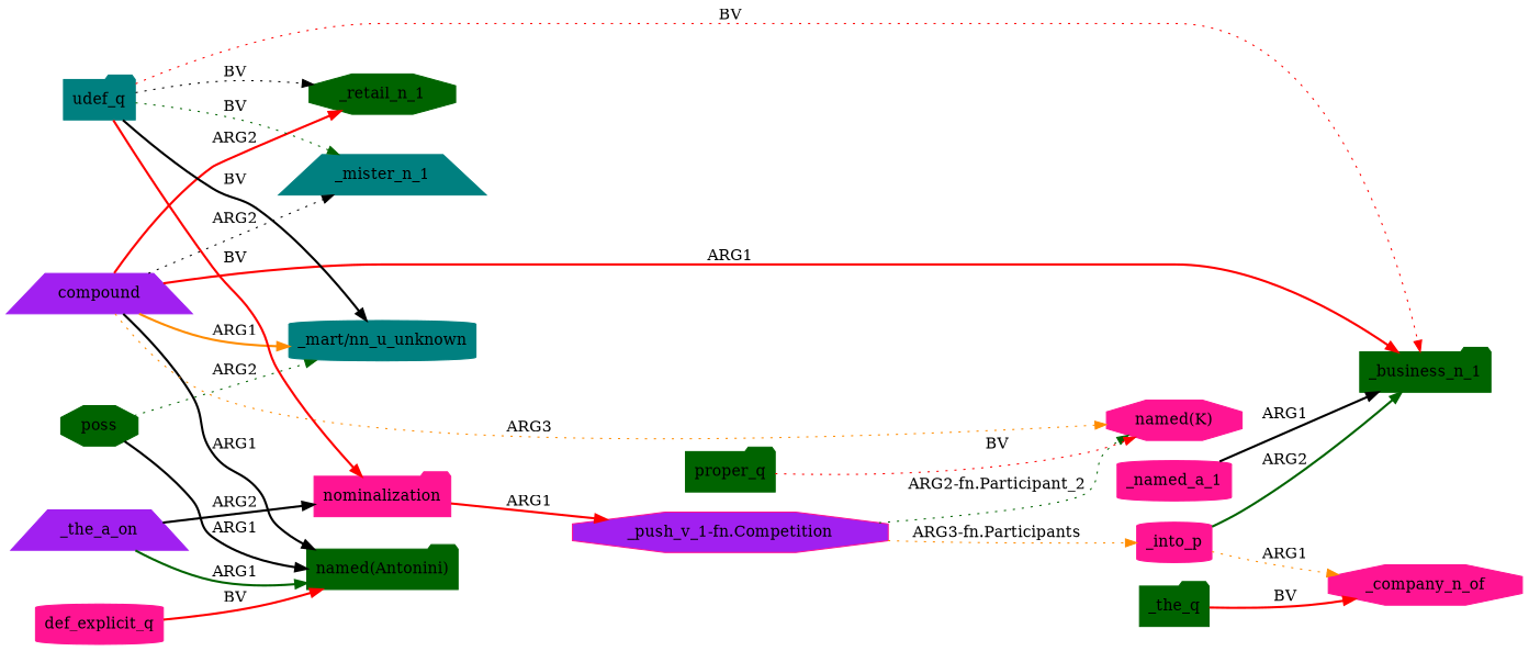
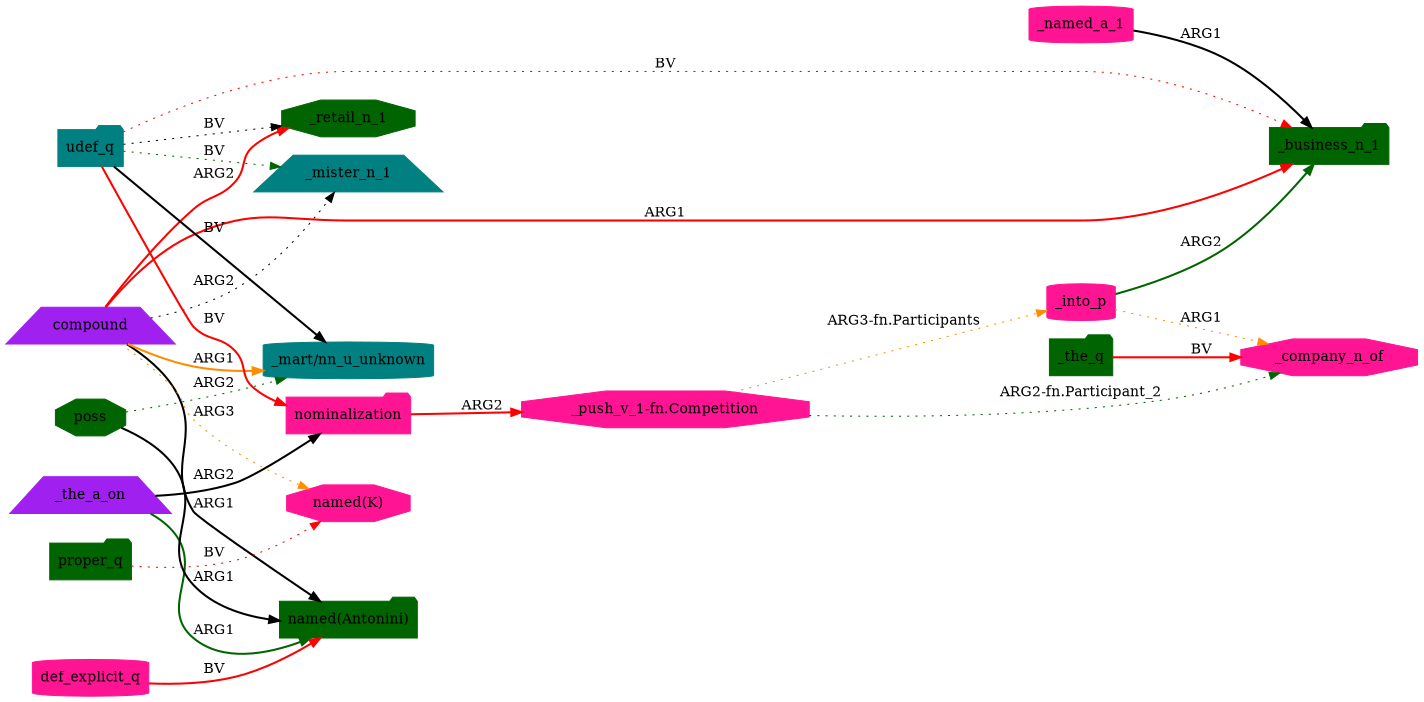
  digraph {
    rankdir=LR
    node [color=deeppink shape=folder style=filled]
    edge [color=red style=bold]
    compound [color=purple shape=trapezium]
    _mister_n_1 [color=teal shape=trapezium]
    "named(Antonini)" [color=darkgreen]
    _business_n_1 [color=darkgreen]
    _retail_n_1 [color=darkgreen shape=octagon]
    "named(K)" [shape=octagon]
    "_mart/nn_u_unknown" [color=teal shape=cylinder]
    n8 [color=purple label=_the_a_on shape=trapezium]
    nominalization
-   "_push_v_1-fn.Competition" [shape=octagon fillcolor=purple]
+   "_push_v_1-fn.Competition" [shape=octagon]
    n11 [label=_named_a_1 shape=cylinder]
    _company_n_of [shape=octagon]
    _into_p [shape=cylinder]
    def_explicit_q [shape=cylinder]
    poss [color=darkgreen shape=octagon]
    udef_q [color=teal]
    proper_q [color=darkgreen]
    _the_q [color=darkgreen]
    compound -> _mister_n_1 [color=black label=ARG2 style=dotted]
    compound -> "named(Antonini)" [color=black label=ARG1]
    compound -> _business_n_1 [label=ARG1]
    compound -> _retail_n_1 [label=ARG2]
    compound -> "named(K)" [color=darkorange label=ARG3 style=dotted]
    compound -> "_mart/nn_u_unknown" [color=darkorange label=ARG1]
    n8 -> "named(Antonini)" [color=darkgreen label=ARG1]
    n8 -> nominalization [color=black label=ARG2]
-   nominalization -> "_push_v_1-fn.Competition" [label=ARG1]
-   "_push_v_1-fn.Competition" -> "named(K)" [color=darkgreen label="ARG2-fn.Participant_2" style=dotted]
+   nominalization -> "_push_v_1-fn.Competition" [label=ARG2]
+   "_push_v_1-fn.Competition" -> _company_n_of [color=darkgreen label="ARG2-fn.Participant_2" style=dotted]
    "_push_v_1-fn.Competition" -> _into_p [color=darkorange label="ARG3-fn.Participants" style=dotted]
    n11 -> _business_n_1 [color=black label=ARG1]
    _into_p -> _business_n_1 [color=darkgreen label=ARG2]
    _into_p -> _company_n_of [color=darkorange label=ARG1 style=dotted]
    def_explicit_q -> "named(Antonini)" [label=BV]
    poss -> "named(Antonini)" [color=black label=ARG1]
    poss -> "_mart/nn_u_unknown" [color=darkgreen label=ARG2 style=dotted]
    udef_q -> _mister_n_1 [color=darkgreen label=BV style=dotted]
    udef_q -> _business_n_1 [label=BV style=dotted]
    udef_q -> _retail_n_1 [color=black label=BV style=dotted]
    udef_q -> "_mart/nn_u_unknown" [color=black label=BV]
    udef_q -> nominalization [label=BV]
    proper_q -> "named(K)" [label=BV style=dotted]
    _the_q -> _company_n_of [label=BV]
  }
